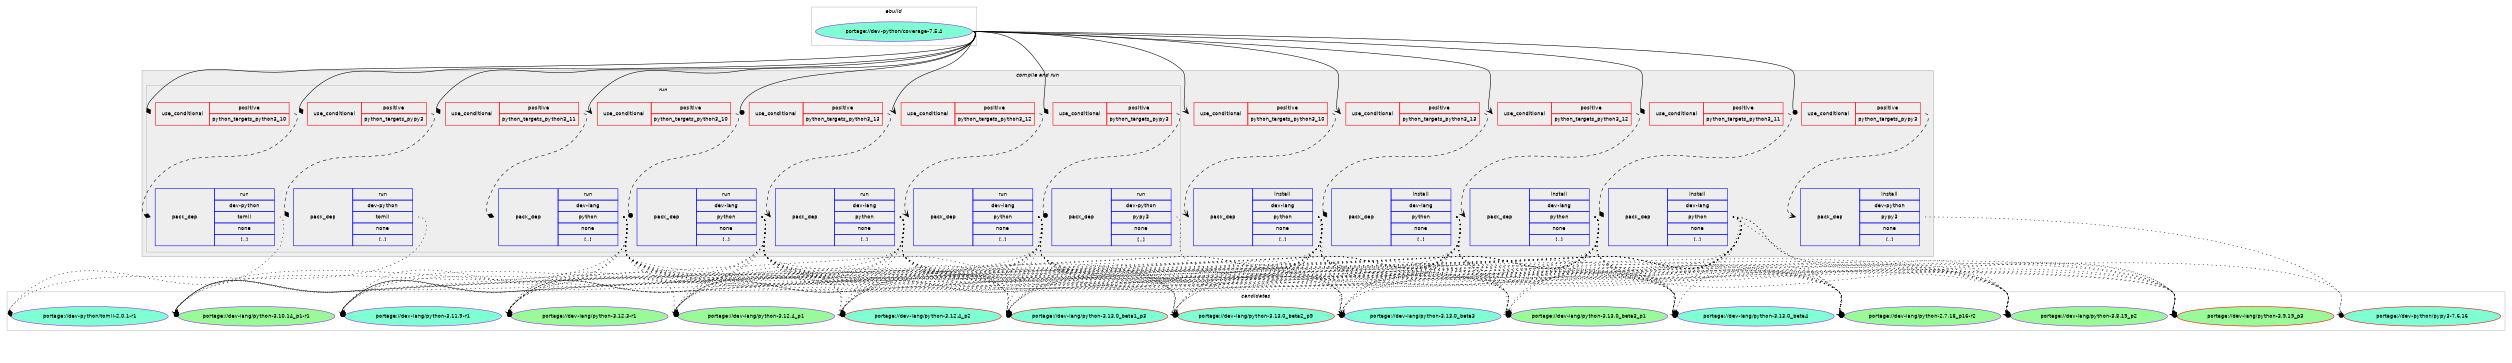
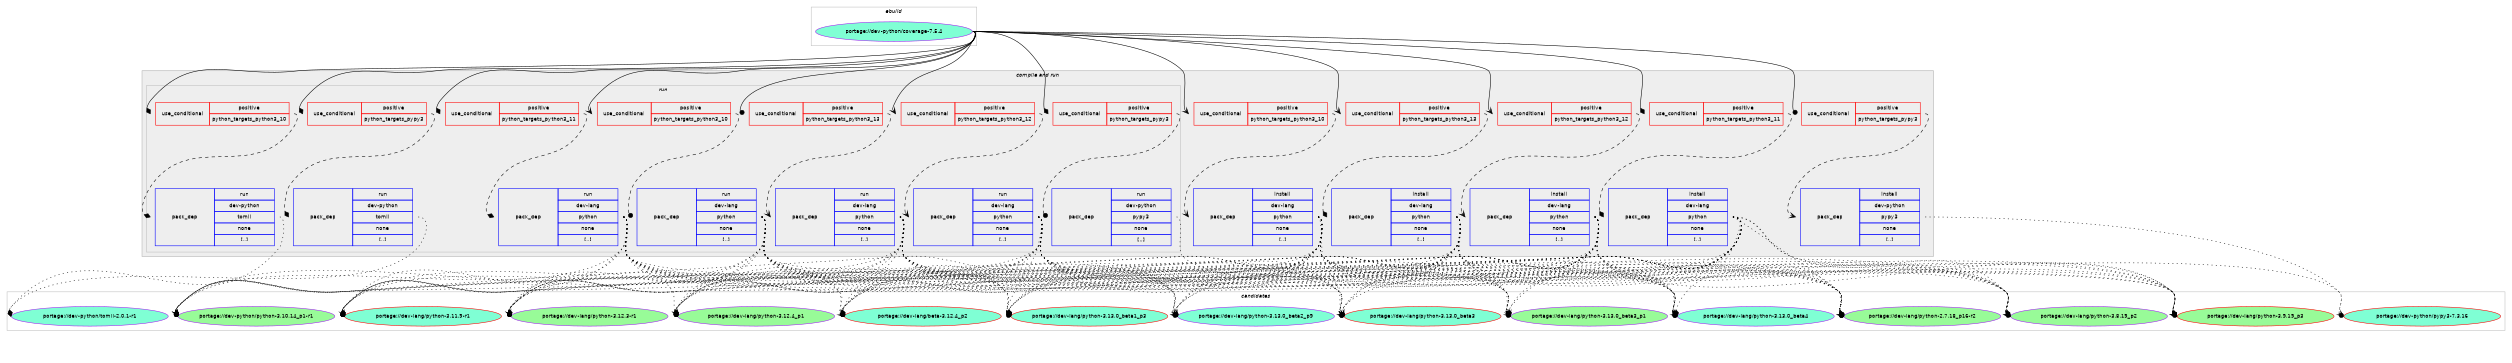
  digraph {
    compound=true
    concentrate=true
    fontname=Helvetica
    fontsize=10
    newrank=true
    rankdir=TB
    ranksep=1.5
    node [color=red fontname=Helvetica fontsize=10 shape=none]
    edge [arrowhead=diamond headport=w style=dotted tailport=e weight=100]
    n1 [color=purple fillcolor=aquamarine label="portage://dev-python/coverage-7.5.4" style=filled width=4 shape=""]
    n2 [color=blue label=<<TABLE BORDER="0" CELLBORDER="1" CELLSPACING="0" CELLPADDING="4" WIDTH="220"><TR><TD ROWSPAN="6" CELLPADDING="30">pack_dep</TD></TR><TR><TD WIDTH="110">install</TD></TR><TR><TD>dev-python</TD></TR><TR><TD>pypy3</TD></TR><TR><TD>none</TD></TR><TR><TD>[,,]</TD></TR></TABLE>>]
    n3 [label=<<TABLE BORDER="0" CELLBORDER="1" CELLSPACING="0" CELLPADDING="4"><TR><TD ROWSPAN="3" CELLPADDING="10">use_conditional</TD></TR><TR><TD>positive</TD></TR><TR><TD>python_targets_pypy3</TD></TR></TABLE>>]
    n4 [color=blue label=<<TABLE BORDER="0" CELLBORDER="1" CELLSPACING="0" CELLPADDING="4" WIDTH="220"><TR><TD ROWSPAN="6" CELLPADDING="30">pack_dep</TD></TR><TR><TD WIDTH="110">install</TD></TR><TR><TD>dev-lang</TD></TR><TR><TD>python</TD></TR><TR><TD>none</TD></TR><TR><TD>[,,]</TD></TR></TABLE>>]
    n5 [label=<<TABLE BORDER="0" CELLBORDER="1" CELLSPACING="0" CELLPADDING="4"><TR><TD ROWSPAN="3" CELLPADDING="10">use_conditional</TD></TR><TR><TD>positive</TD></TR><TR><TD>python_targets_python3_10</TD></TR></TABLE>>]
    n6 [color=blue label=<<TABLE BORDER="0" CELLBORDER="1" CELLSPACING="0" CELLPADDING="4" WIDTH="220"><TR><TD ROWSPAN="6" CELLPADDING="30">pack_dep</TD></TR><TR><TD WIDTH="110">install</TD></TR><TR><TD>dev-lang</TD></TR><TR><TD>python</TD></TR><TR><TD>none</TD></TR><TR><TD>[,,]</TD></TR></TABLE>>]
    n7 [label=<<TABLE BORDER="0" CELLBORDER="1" CELLSPACING="0" CELLPADDING="4"><TR><TD ROWSPAN="3" CELLPADDING="10">use_conditional</TD></TR><TR><TD>positive</TD></TR><TR><TD>python_targets_python3_11</TD></TR></TABLE>>]
    n8 [color=blue label=<<TABLE BORDER="0" CELLBORDER="1" CELLSPACING="0" CELLPADDING="4" WIDTH="220"><TR><TD ROWSPAN="6" CELLPADDING="30">pack_dep</TD></TR><TR><TD WIDTH="110">install</TD></TR><TR><TD>dev-lang</TD></TR><TR><TD>python</TD></TR><TR><TD>none</TD></TR><TR><TD>[,,]</TD></TR></TABLE>>]
    n9 [label=<<TABLE BORDER="0" CELLBORDER="1" CELLSPACING="0" CELLPADDING="4"><TR><TD ROWSPAN="3" CELLPADDING="10">use_conditional</TD></TR><TR><TD>positive</TD></TR><TR><TD>python_targets_python3_12</TD></TR></TABLE>>]
    n10 [color=blue label=<<TABLE BORDER="0" CELLBORDER="1" CELLSPACING="0" CELLPADDING="4" WIDTH="220"><TR><TD ROWSPAN="6" CELLPADDING="30">pack_dep</TD></TR><TR><TD WIDTH="110">install</TD></TR><TR><TD>dev-lang</TD></TR><TR><TD>python</TD></TR><TR><TD>none</TD></TR><TR><TD>[,,]</TD></TR></TABLE>>]
    n11 [label=<<TABLE BORDER="0" CELLBORDER="1" CELLSPACING="0" CELLPADDING="4"><TR><TD ROWSPAN="3" CELLPADDING="10">use_conditional</TD></TR><TR><TD>positive</TD></TR><TR><TD>python_targets_python3_13</TD></TR></TABLE>>]
    n12 [color=blue label=<<TABLE BORDER="0" CELLBORDER="1" CELLSPACING="0" CELLPADDING="4" WIDTH="220"><TR><TD ROWSPAN="6" CELLPADDING="30">pack_dep</TD></TR><TR><TD WIDTH="110">run</TD></TR><TR><TD>dev-python</TD></TR><TR><TD>pypy3</TD></TR><TR><TD>none</TD></TR><TR><TD>[,,]</TD></TR></TABLE>>]
    n13 [label=<<TABLE BORDER="0" CELLBORDER="1" CELLSPACING="0" CELLPADDING="4"><TR><TD ROWSPAN="3" CELLPADDING="10">use_conditional</TD></TR><TR><TD>positive</TD></TR><TR><TD>python_targets_pypy3</TD></TR></TABLE>>]
    n14 [color=blue label=<<TABLE BORDER="0" CELLBORDER="1" CELLSPACING="0" CELLPADDING="4" WIDTH="220"><TR><TD ROWSPAN="6" CELLPADDING="30">pack_dep</TD></TR><TR><TD WIDTH="110">run</TD></TR><TR><TD>dev-python</TD></TR><TR><TD>tomli</TD></TR><TR><TD>none</TD></TR><TR><TD>[,,]</TD></TR></TABLE>>]
    n15 [label=<<TABLE BORDER="0" CELLBORDER="1" CELLSPACING="0" CELLPADDING="4"><TR><TD ROWSPAN="3" CELLPADDING="10">use_conditional</TD></TR><TR><TD>positive</TD></TR><TR><TD>python_targets_pypy3</TD></TR></TABLE>>]
    n16 [color=blue label=<<TABLE BORDER="0" CELLBORDER="1" CELLSPACING="0" CELLPADDING="4" WIDTH="220"><TR><TD ROWSPAN="6" CELLPADDING="30">pack_dep</TD></TR><TR><TD WIDTH="110">run</TD></TR><TR><TD>dev-lang</TD></TR><TR><TD>python</TD></TR><TR><TD>none</TD></TR><TR><TD>[,,]</TD></TR></TABLE>>]
    n17 [label=<<TABLE BORDER="0" CELLBORDER="1" CELLSPACING="0" CELLPADDING="4"><TR><TD ROWSPAN="3" CELLPADDING="10">use_conditional</TD></TR><TR><TD>positive</TD></TR><TR><TD>python_targets_python3_10</TD></TR></TABLE>>]
    n18 [color=blue label=<<TABLE BORDER="0" CELLBORDER="1" CELLSPACING="0" CELLPADDING="4" WIDTH="220"><TR><TD ROWSPAN="6" CELLPADDING="30">pack_dep</TD></TR><TR><TD WIDTH="110">run</TD></TR><TR><TD>dev-python</TD></TR><TR><TD>tomli</TD></TR><TR><TD>none</TD></TR><TR><TD>[,,]</TD></TR></TABLE>>]
    n19 [label=<<TABLE BORDER="0" CELLBORDER="1" CELLSPACING="0" CELLPADDING="4"><TR><TD ROWSPAN="3" CELLPADDING="10">use_conditional</TD></TR><TR><TD>positive</TD></TR><TR><TD>python_targets_python3_10</TD></TR></TABLE>>]
    n20 [color=blue label=<<TABLE BORDER="0" CELLBORDER="1" CELLSPACING="0" CELLPADDING="4" WIDTH="220"><TR><TD ROWSPAN="6" CELLPADDING="30">pack_dep</TD></TR><TR><TD WIDTH="110">run</TD></TR><TR><TD>dev-lang</TD></TR><TR><TD>python</TD></TR><TR><TD>none</TD></TR><TR><TD>[,,]</TD></TR></TABLE>>]
    n21 [label=<<TABLE BORDER="0" CELLBORDER="1" CELLSPACING="0" CELLPADDING="4"><TR><TD ROWSPAN="3" CELLPADDING="10">use_conditional</TD></TR><TR><TD>positive</TD></TR><TR><TD>python_targets_python3_11</TD></TR></TABLE>>]
    n22 [color=blue label=<<TABLE BORDER="0" CELLBORDER="1" CELLSPACING="0" CELLPADDING="4" WIDTH="220"><TR><TD ROWSPAN="6" CELLPADDING="30">pack_dep</TD></TR><TR><TD WIDTH="110">run</TD></TR><TR><TD>dev-lang</TD></TR><TR><TD>python</TD></TR><TR><TD>none</TD></TR><TR><TD>[,,]</TD></TR></TABLE>>]
    n23 [label=<<TABLE BORDER="0" CELLBORDER="1" CELLSPACING="0" CELLPADDING="4"><TR><TD ROWSPAN="3" CELLPADDING="10">use_conditional</TD></TR><TR><TD>positive</TD></TR><TR><TD>python_targets_python3_12</TD></TR></TABLE>>]
    n24 [color=blue label=<<TABLE BORDER="0" CELLBORDER="1" CELLSPACING="0" CELLPADDING="4" WIDTH="220"><TR><TD ROWSPAN="6" CELLPADDING="30">pack_dep</TD></TR><TR><TD WIDTH="110">run</TD></TR><TR><TD>dev-lang</TD></TR><TR><TD>python</TD></TR><TR><TD>none</TD></TR><TR><TD>[,,]</TD></TR></TABLE>>]
    n25 [label=<<TABLE BORDER="0" CELLBORDER="1" CELLSPACING="0" CELLPADDING="4"><TR><TD ROWSPAN="3" CELLPADDING="10">use_conditional</TD></TR><TR><TD>positive</TD></TR><TR><TD>python_targets_python3_13</TD></TR></TABLE>>]
    n26 [color=purple fillcolor=aquamarine label="portage://dev-lang/python-3.13.0_beta4" style=filled width=4 shape=""]
    n27 [color=purple fillcolor=palegreen label="portage://dev-lang/python-3.13.0_beta3_p1" style=filled width=4 shape=""]
-   n28 [color=purple fillcolor=aquamarine label="portage://dev-lang/python-3.13.0_beta3" style=filled width=4 shape=""]
-   n29 [fillcolor=aquamarine label="portage://dev-lang/python-3.13.0_beta2_p9" style=filled width=4 shape=""]
+   n28 [fillcolor=aquamarine label="portage://dev-lang/python-3.13.0_beta3" style=filled width=4 shape=""]
+   n29 [color=purple fillcolor=aquamarine label="portage://dev-lang/python-3.13.0_beta2_p9" style=filled width=4 shape=""]
    n30 [fillcolor=aquamarine label="portage://dev-lang/python-3.13.0_beta1_p3" style=filled width=4 shape=""]
-   n31 [fillcolor=aquamarine label="portage://dev-lang/python-3.12.4_p2" style=filled width=4 shape=""]
+   n31 [fillcolor=aquamarine label="portage://dev-lang/beta-3.12.4_p2" style=filled width=4 shape=""]
    n32 [color=purple fillcolor=palegreen label="portage://dev-lang/python-3.12.4_p1" style=filled width=4 shape=""]
    n33 [color=purple fillcolor=palegreen label="portage://dev-lang/python-3.12.3-r1" style=filled width=4 shape=""]
-   n34 [color=purple fillcolor=aquamarine label="portage://dev-lang/python-3.11.9-r1" style=filled width=4 shape=""]
-   n35 [color=purple fillcolor=palegreen label="portage://dev-lang/python-3.10.14_p1-r1" style=filled width=4 shape=""]
+   n34 [fillcolor=aquamarine label="portage://dev-lang/python-3.11.9-r1" style=filled width=4 shape=""]
+   n35 [color=purple fillcolor=palegreen label="portage://dev-python/python-3.10.14_p1-r1" style=filled width=4 shape=""]
    n36 [fillcolor=palegreen label="portage://dev-lang/python-3.9.19_p3" style=filled width=4 shape=""]
    n37 [color=purple fillcolor=palegreen label="portage://dev-lang/python-3.8.19_p2" style=filled width=4 shape=""]
    n38 [color=purple fillcolor=palegreen label="portage://dev-lang/python-2.7.18_p16-r2" style=filled width=4 shape=""]
-   n39 [fillcolor=aquamarine label="portage://dev-python/pypy3-7.6.16" style=filled width=4 shape=""]
+   n39 [fillcolor=aquamarine label="portage://dev-python/pypy3-7.3.16" style=filled width=4 shape=""]
    n40 [color=purple fillcolor=aquamarine label="portage://dev-python/tomli-2.0.1-r1" style=filled width=4 shape=""]
    subgraph cluster_1 {
      color=gray
      label=<<i>ebuild</i>>
      n1
    }
    subgraph cluster_2 {
      color=gray
      label=<<i>dependencies</i>>
      subgraph cluster_3 {
        color=gray
        fillcolor="#eeeeee"
        label=<<i>compile</i>>
        style=filled
        subgraph sub_4 {
          color=gray
          fillcolor="#eeeeee"
          label=<<i>compile</i>>
          style=filled
          n3
          subgraph sub_5 {
            color=gray
            fillcolor="#eeeeee"
            label=<<i>compile</i>>
            style=filled
            n2
          }
        }
        subgraph sub_6 {
          color=gray
          fillcolor="#eeeeee"
          label=<<i>compile</i>>
          style=filled
          n5
          subgraph sub_7 {
            color=gray
            fillcolor="#eeeeee"
            label=<<i>compile</i>>
            style=filled
            n4
          }
        }
        subgraph sub_8 {
          color=gray
          fillcolor="#eeeeee"
          label=<<i>compile</i>>
          style=filled
          n7
          subgraph sub_9 {
            color=gray
            fillcolor="#eeeeee"
            label=<<i>compile</i>>
            style=filled
            n6
          }
        }
        subgraph sub_10 {
          color=gray
          fillcolor="#eeeeee"
          label=<<i>compile</i>>
          style=filled
          n9
          subgraph sub_11 {
            color=gray
            fillcolor="#eeeeee"
            label=<<i>compile</i>>
            style=filled
            n8
          }
        }
        subgraph sub_12 {
          color=gray
          fillcolor="#eeeeee"
          label=<<i>compile</i>>
          style=filled
          n11
          subgraph sub_13 {
            color=gray
            fillcolor="#eeeeee"
            label=<<i>compile</i>>
            style=filled
            n10
          }
        }
      }
      subgraph cluster_14 {
        color=gray
        fillcolor="#eeeeee"
        label=<<i>compile and run</i>>
        style=filled
      }
      subgraph cluster_15 {
        color=gray
        fillcolor="#eeeeee"
        label=<<i>run</i>>
        style=filled
        subgraph sub_16 {
          color=gray
          fillcolor="#eeeeee"
          label=<<i>run</i>>
          style=filled
          n13
          subgraph sub_17 {
            color=gray
            fillcolor="#eeeeee"
            label=<<i>run</i>>
            style=filled
            n12
          }
        }
        subgraph sub_18 {
          color=gray
          fillcolor="#eeeeee"
          label=<<i>run</i>>
          style=filled
          n15
          subgraph sub_19 {
            color=gray
            fillcolor="#eeeeee"
            label=<<i>run</i>>
            style=filled
            n14
          }
        }
        subgraph sub_20 {
          color=gray
          fillcolor="#eeeeee"
          label=<<i>run</i>>
          style=filled
          n17
          subgraph sub_21 {
            color=gray
            fillcolor="#eeeeee"
            label=<<i>run</i>>
            style=filled
            n16
          }
        }
        subgraph sub_22 {
          color=gray
          fillcolor="#eeeeee"
          label=<<i>run</i>>
          style=filled
          n19
          subgraph sub_23 {
            color=gray
            fillcolor="#eeeeee"
            label=<<i>run</i>>
            style=filled
            n18
          }
        }
        subgraph sub_24 {
          color=gray
          fillcolor="#eeeeee"
          label=<<i>run</i>>
          style=filled
          n21
          subgraph sub_25 {
            color=gray
            fillcolor="#eeeeee"
            label=<<i>run</i>>
            style=filled
            n20
          }
        }
        subgraph sub_26 {
          color=gray
          fillcolor="#eeeeee"
          label=<<i>run</i>>
          style=filled
          n23
          subgraph sub_27 {
            color=gray
            fillcolor="#eeeeee"
            label=<<i>run</i>>
            style=filled
            n22
          }
        }
        subgraph sub_28 {
          color=gray
          fillcolor="#eeeeee"
          label=<<i>run</i>>
          style=filled
          n25
          subgraph sub_29 {
            color=gray
            fillcolor="#eeeeee"
            label=<<i>run</i>>
            style=filled
            n24
          }
        }
      }
    }
    subgraph cluster_30 {
      color=gray
      label=<<i>candidates</i>>
      rank=same
      subgraph sub_31 {
        color=black
        label=<<i>candidates</i>>
        nodesep=1
        rank=same
        n26
        n27
        n28
        n29
        n30
        n31
        n32
        n33
        n34
        n35
        n36
        n37
        n38
      }
      subgraph sub_32 {
        color=black
        label=<<i>candidates</i>>
        nodesep=1
        rank=same
        n26
        n27
        n28
        n29
        n30
        n31
        n32
        n33
        n34
        n35
        n36
        n37
        n38
      }
      subgraph sub_33 {
        color=black
        label=<<i>candidates</i>>
        nodesep=1
        rank=same
        n39
      }
      subgraph sub_34 {
        color=black
        label=<<i>candidates</i>>
        nodesep=1
        rank=same
        n26
        n27
        n28
        n29
        n30
        n31
        n32
        n33
        n34
        n35
        n36
        n37
        n38
      }
      subgraph sub_35 {
        color=black
        label=<<i>candidates</i>>
        nodesep=1
        rank=same
        n26
        n27
        n28
        n29
        n30
        n31
        n32
        n33
        n34
        n35
        n36
        n37
        n38
      }
      subgraph sub_36 {
        color=black
        label=<<i>candidates</i>>
        nodesep=1
        rank=same
        n26
        n27
        n28
        n29
        n30
        n31
        n32
        n33
        n34
        n35
        n36
        n37
        n38
      }
      subgraph sub_37 {
        color=black
        label=<<i>candidates</i>>
        nodesep=1
        rank=same
        n39
      }
      subgraph sub_38 {
        color=black
        label=<<i>candidates</i>>
        nodesep=1
        rank=same
        n40
      }
      subgraph sub_39 {
        color=black
        label=<<i>candidates</i>>
        nodesep=1
        rank=same
        n40
      }
      subgraph sub_40 {
        color=black
        label=<<i>candidates</i>>
        nodesep=1
        rank=same
        n26
        n27
        n28
        n29
        n30
        n31
        n32
        n33
        n34
        n35
        n36
        n37
        n38
      }
      subgraph sub_41 {
        color=black
        label=<<i>candidates</i>>
        nodesep=1
        rank=same
        n26
        n27
        n28
        n29
        n30
        n31
        n32
        n33
        n34
        n35
        n36
        n37
        n38
      }
      subgraph sub_42 {
        color=black
        label=<<i>candidates</i>>
        nodesep=1
        rank=same
        n26
        n27
        n28
        n29
        n30
        n31
        n32
        n33
        n34
        n35
        n36
        n37
        n38
      }
    }
    n1 -> n3 [arrowhead=dot style=solid weight=20]
    n1 -> n5 [arrowhead=vee style=solid weight=20]
    n1 -> n7 [style=solid weight=20]
    n1 -> n9 [arrowhead=vee style=solid weight=20]
    n1 -> n11 [arrowhead=vee style=solid weight=20]
    n1 -> n13 [style=solid weight=20]
    n1 -> n15 [style=solid weight=20]
    n1 -> n17 [arrowhead=vee style=solid weight=20]
    n1 -> n19 [style=solid weight=20]
    n1 -> n21 [style=solid weight=20]
    n1 -> n23 [arrowhead=vee style=solid weight=20]
    n1 -> n25 [arrowhead=dot style=solid weight=20]
    n2 -> n39 [arrowhead=dot]
    n3 -> n2 [arrowhead=vee style=dashed weight=20]
    n4 -> n26
    n4 -> n27
    n4 -> n28 [arrowhead=dot]
    n4 -> n29 [arrowhead=dot]
    n4 -> n30
    n4 -> n31 [arrowhead=dot]
    n4 -> n32 [arrowhead=dot]
    n4 -> n33
    n4 -> n34
    n4 -> n35 [arrowhead=vee]
    n4 -> n36 [arrowhead=vee]
    n4 -> n37 [arrowhead=dot]
    n4 -> n38 [arrowhead=vee]
    n5 -> n4 [arrowhead=vee style=dashed weight=20]
    n6 -> n26
    n6 -> n27
    n6 -> n28 [arrowhead=vee]
    n6 -> n29 [arrowhead=vee]
    n6 -> n30 [arrowhead=dot]
    n6 -> n31 [arrowhead=dot]
    n6 -> n32 [arrowhead=vee]
    n6 -> n33 [arrowhead=dot]
    n6 -> n34 [arrowhead=dot]
    n6 -> n35 [arrowhead=dot]
    n6 -> n36 [arrowhead=vee]
    n6 -> n37 [arrowhead=vee]
    n6 -> n38 [arrowhead=dot]
    n7 -> n6 [style=dashed weight=20]
    n8 -> n26
    n8 -> n27 [arrowhead=vee]
    n8 -> n28 [arrowhead=vee]
    n8 -> n29 [arrowhead=dot]
    n8 -> n30
    n8 -> n31
    n8 -> n32 [arrowhead=dot]
    n8 -> n33 [arrowhead=dot]
    n8 -> n34 [arrowhead=vee]
    n8 -> n35 [arrowhead=vee]
    n8 -> n36 [arrowhead=vee]
    n8 -> n37 [arrowhead=vee]
    n8 -> n38 [arrowhead=vee]
    n9 -> n8 [arrowhead=vee style=dashed weight=20]
    n10 -> n26 [arrowhead=dot]
    n10 -> n27 [arrowhead=vee]
    n10 -> n28 [arrowhead=dot]
    n10 -> n29 [arrowhead=dot]
    n10 -> n30
    n10 -> n31
    n10 -> n32
    n10 -> n33 [arrowhead=vee]
    n10 -> n34 [arrowhead=dot]
    n10 -> n35 [arrowhead=vee]
    n10 -> n36 [arrowhead=vee]
    n10 -> n37
    n10 -> n38 [arrowhead=vee]
    n11 -> n10 [style=dashed weight=20]
    n12 -> n39 [arrowhead=vee]
    n13 -> n12 [arrowhead=dot style=dashed weight=20]
    n14 -> n40
    n15 -> n14 [style=dashed weight=20]
    n16 -> n26
    n16 -> n27
    n16 -> n28 [arrowhead=vee]
    n16 -> n29 [arrowhead=vee]
    n16 -> n30
    n16 -> n31
    n16 -> n32
    n16 -> n33 [arrowhead=dot]
    n16 -> n34 [arrowhead=dot]
    n16 -> n35
    n16 -> n36
    n16 -> n37 [arrowhead=vee]
    n16 -> n38
    n17 -> n16 [arrowhead=dot style=dashed weight=20]
    n18 -> n40
    n19 -> n18 [style=dashed weight=20]
    n20 -> n26
    n20 -> n27 [arrowhead=dot]
    n20 -> n28 [arrowhead=dot]
    n20 -> n29 [arrowhead=vee]
    n20 -> n30 [arrowhead=dot]
    n20 -> n31 [arrowhead=vee]
    n20 -> n32
    n20 -> n33
    n20 -> n34
    n20 -> n35 [arrowhead=dot]
    n20 -> n36
    n20 -> n37
    n20 -> n38 [arrowhead=dot]
    n21 -> n20 [style=dashed weight=20]
    n22 -> n26 [arrowhead=vee]
    n22 -> n27 [arrowhead=vee]
    n22 -> n28 [arrowhead=dot]
    n22 -> n29 [arrowhead=vee]
    n22 -> n30
    n22 -> n31 [arrowhead=dot]
    n22 -> n32 [arrowhead=vee]
    n22 -> n33 [arrowhead=vee]
    n22 -> n34 [arrowhead=dot]
    n22 -> n35
    n22 -> n36
    n22 -> n37
    n22 -> n38 [arrowhead=dot]
    n23 -> n22 [arrowhead=vee style=dashed weight=20]
    n24 -> n26 [arrowhead=dot]
    n24 -> n27
    n24 -> n28 [arrowhead=vee]
    n24 -> n29 [arrowhead=dot]
    n24 -> n30
    n24 -> n31 [arrowhead=dot]
    n24 -> n32 [arrowhead=dot]
    n24 -> n33
    n24 -> n34 [arrowhead=dot]
    n24 -> n35 [arrowhead=dot]
    n24 -> n36 [arrowhead=dot]
    n24 -> n37
    n24 -> n38 [arrowhead=dot]
    n25 -> n24 [arrowhead=vee style=dashed weight=20]
  }
